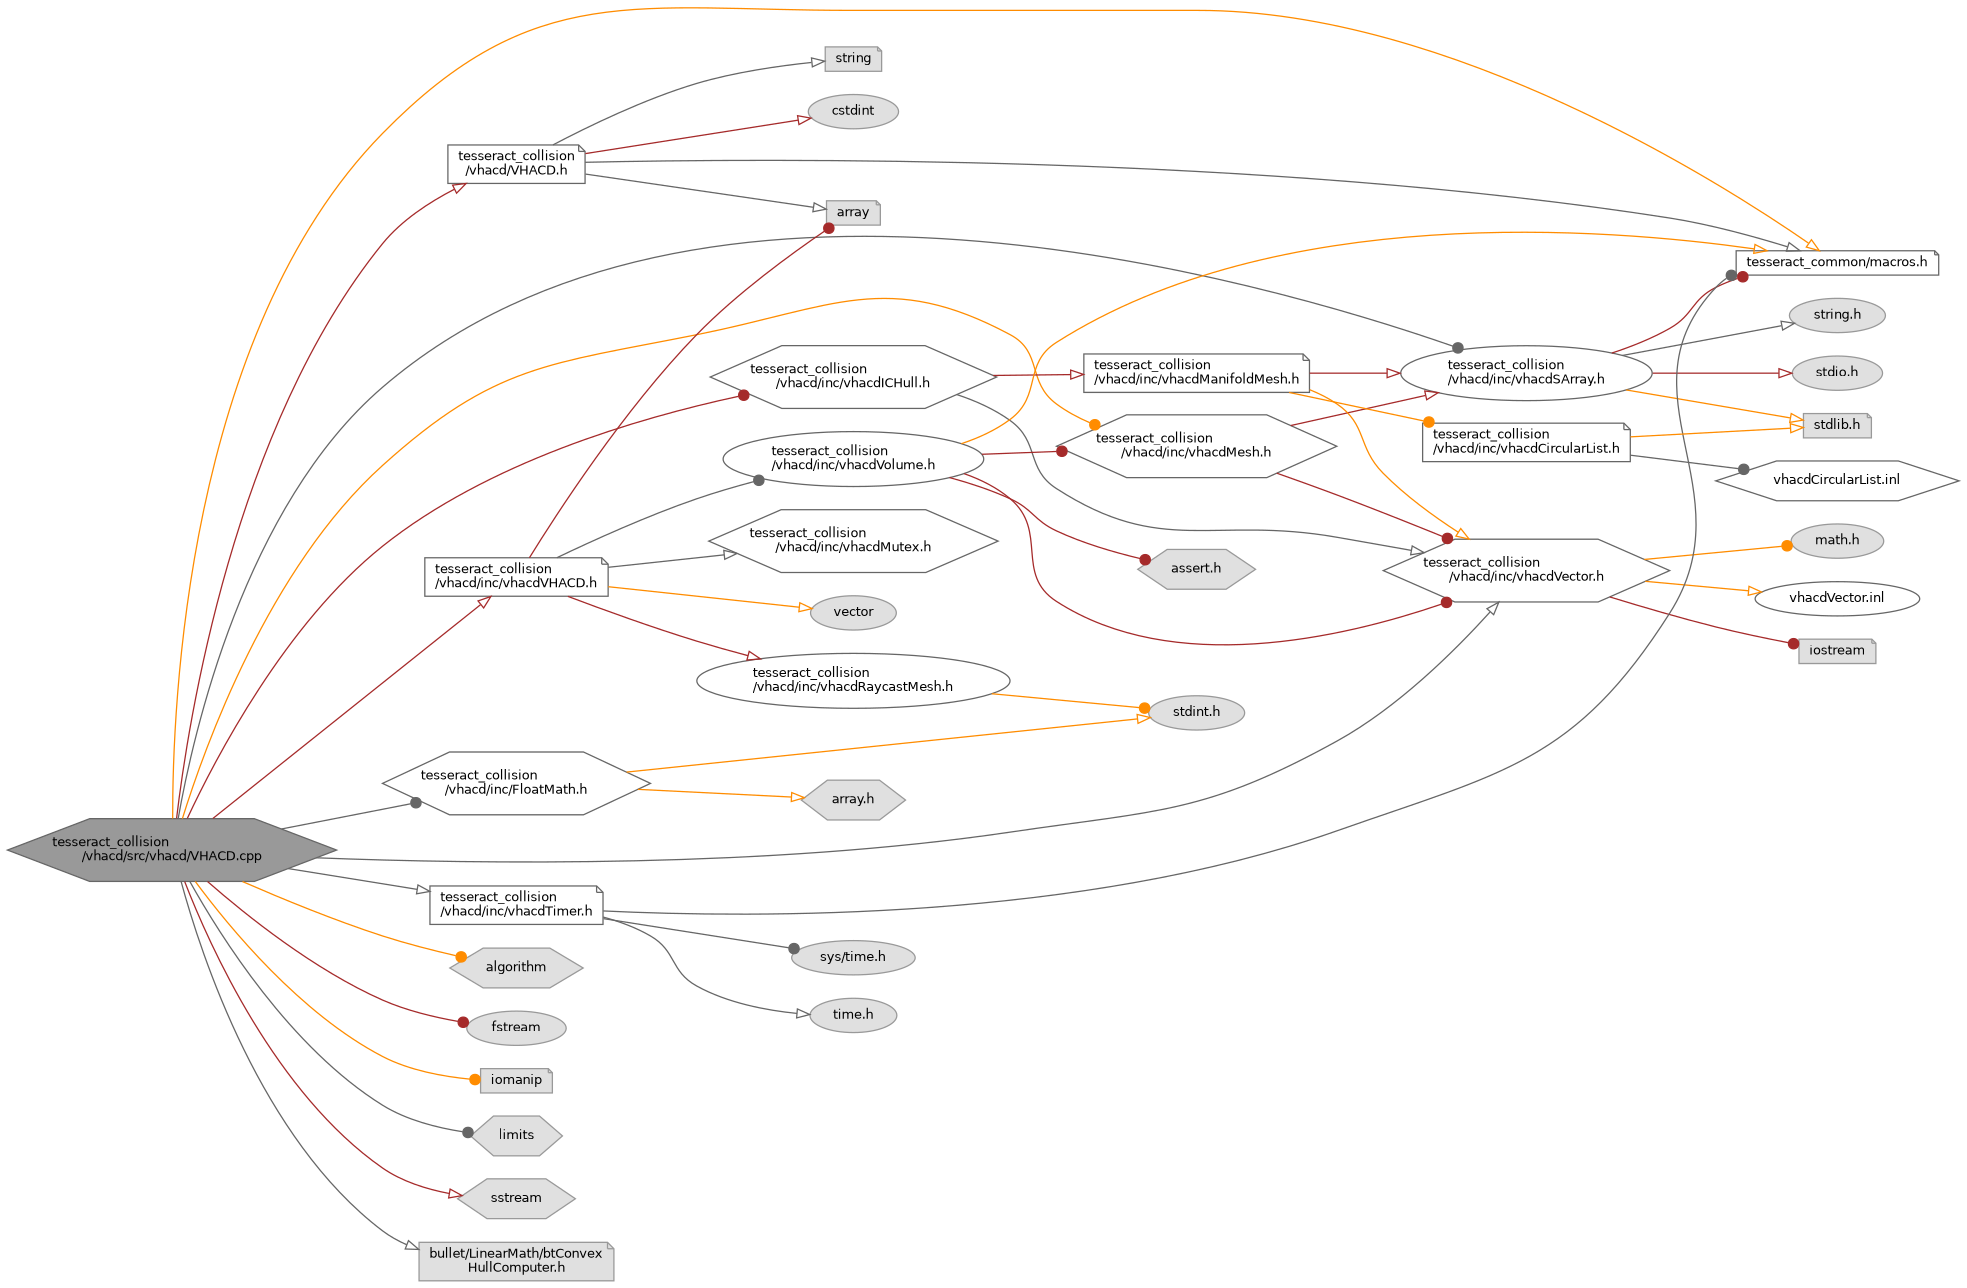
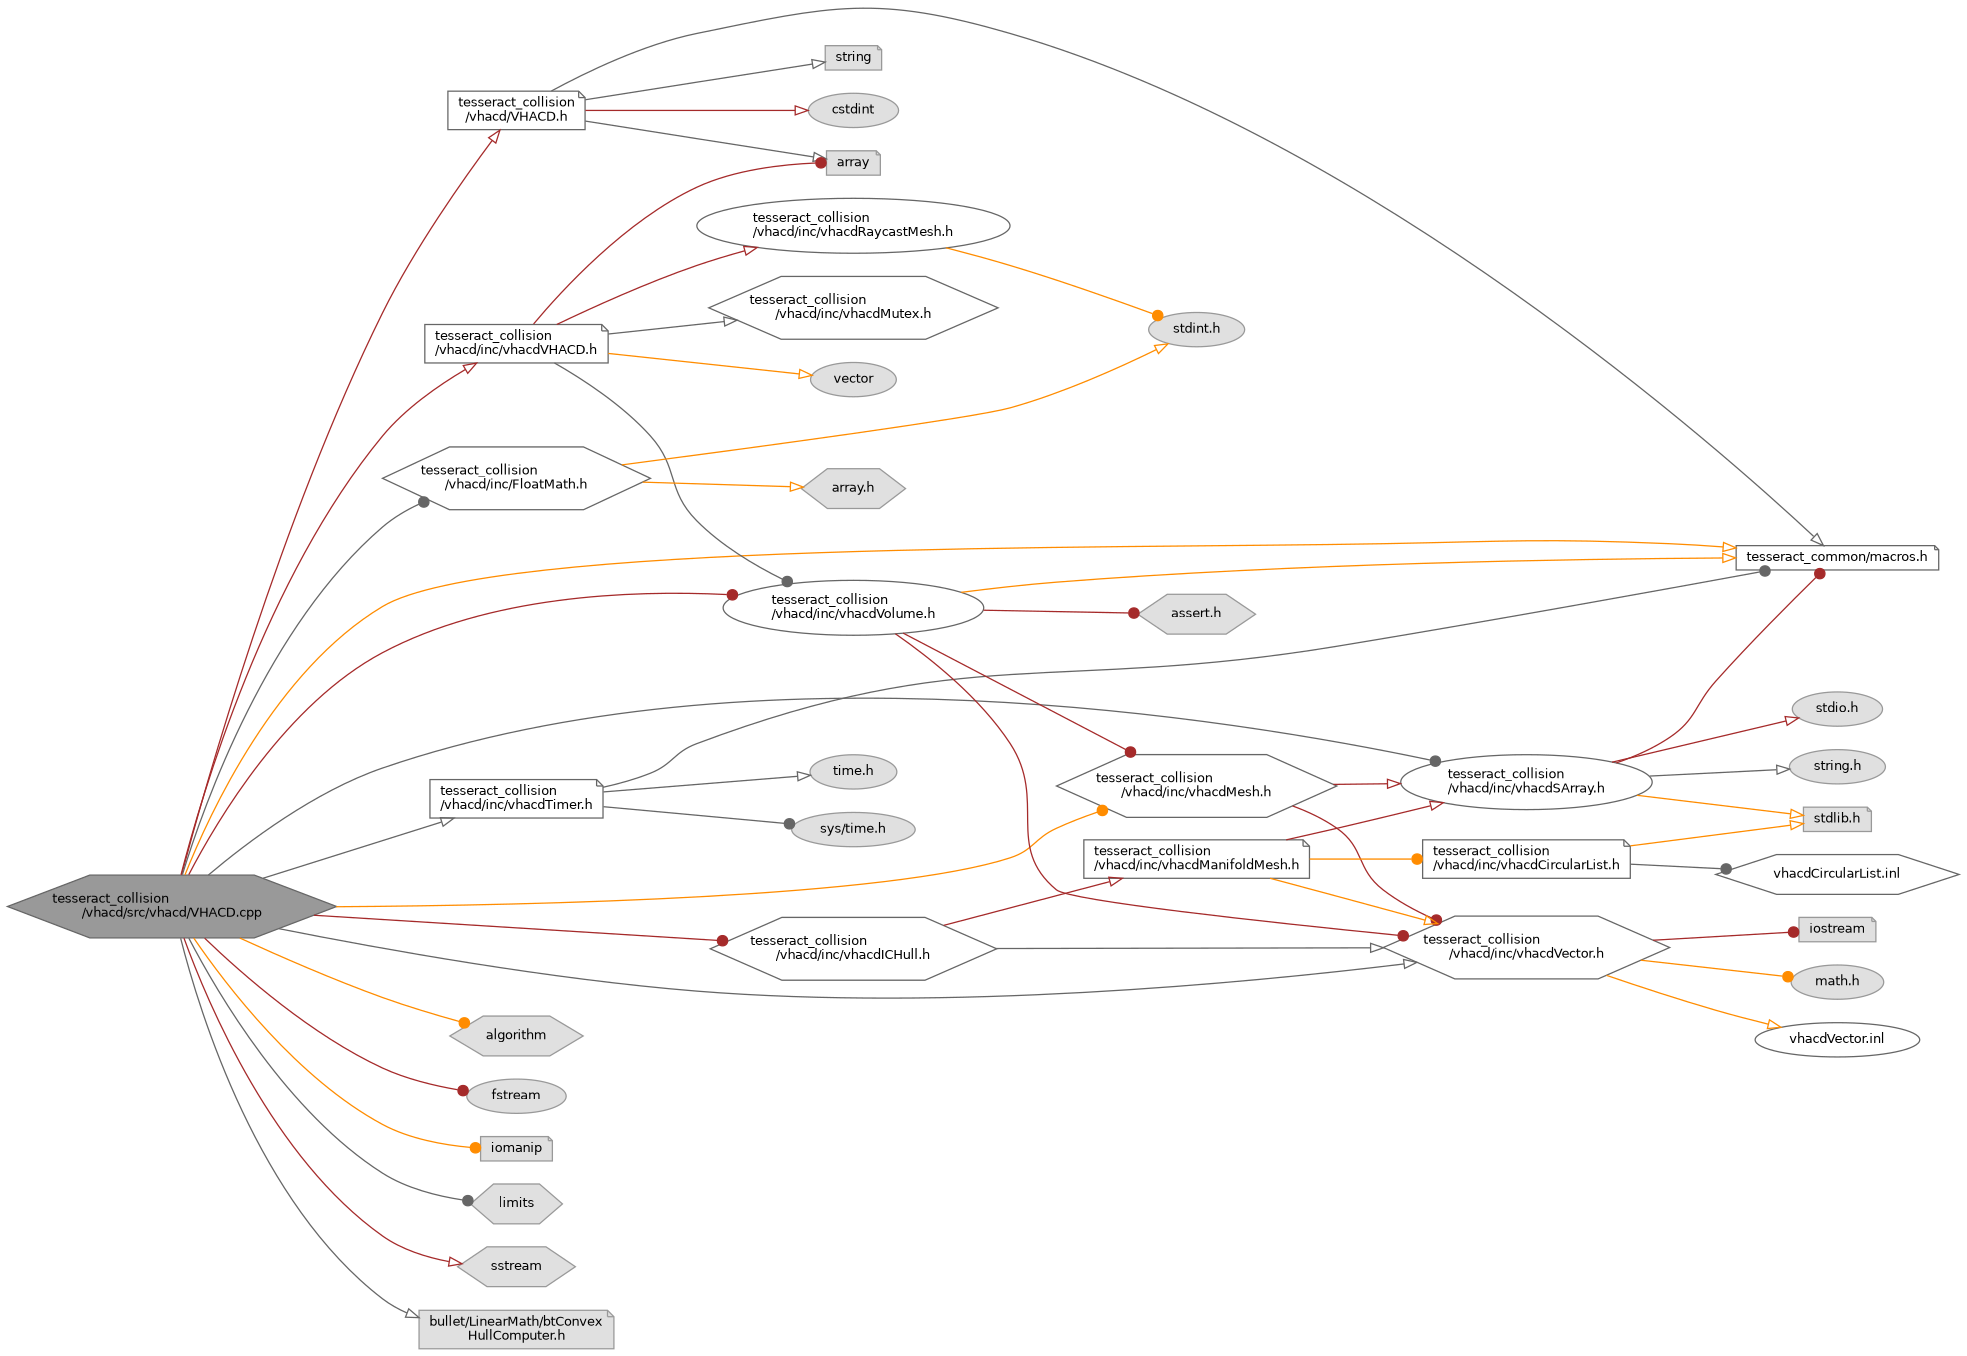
  digraph {
    rankdir=LR
    node [color=grey60 fillcolor="#E0E0E0" fontname=Helvetica fontsize=10 shape=ellipse style=filled]
    edge [arrowhead=onormal color=brown fontname=Helvetica fontsize=10 labelfontname=Helvetica labelfontsize=10 style=solid]
    n1 [color=gray40 fillcolor=grey60 fontcolor=black height=0.2 label="tesseract_collision\l/vhacd/src/vhacd/VHACD.cpp" shape=hexagon width=0.4]
    n2 [color=grey40 fillcolor=white height=0.2 label="tesseract_common/macros.h" shape=note width=0.4]
    n3 [height=0.2 label=algorithm shape=hexagon width=0.4]
    n4 [height=0.2 label=fstream width=0.4]
    n5 [height=0.2 label=iomanip shape=note width=0.4]
    n6 [height=0.2 label=limits shape=hexagon width=0.4]
    n7 [height=0.2 label=sstream shape=hexagon width=0.4]
    n8 [color=grey40 fillcolor=white height=0.2 label="tesseract_collision\l/vhacd/VHACD.h" shape=note width=0.4]
    n9 [color=grey40 fillcolor=white height=0.2 label="tesseract_collision\l/vhacd/inc/vhacdICHull.h" shape=hexagon width=0.4]
    n10 [color=grey40 fillcolor=white height=0.2 label="tesseract_collision\l/vhacd/inc/vhacdSArray.h" width=0.4]
    n11 [color=grey40 fillcolor=white height=0.2 label="tesseract_collision\l/vhacd/inc/vhacdVector.h" shape=hexagon width=0.4]
    n12 [color=grey40 fillcolor=white height=0.2 label="tesseract_collision\l/vhacd/inc/vhacdMesh.h" shape=hexagon width=0.4]
    n13 [color=grey40 fillcolor=white height=0.2 label="tesseract_collision\l/vhacd/inc/vhacdTimer.h" shape=note width=0.4]
    n14 [color=grey40 fillcolor=white height=0.2 label="tesseract_collision\l/vhacd/inc/vhacdVHACD.h" shape=note width=0.4]
    n15 [color=grey40 fillcolor=white height=0.2 label="tesseract_collision\l/vhacd/inc/vhacdVolume.h" width=0.4]
    n16 [color=grey40 fillcolor=white height=0.2 label="tesseract_collision\l/vhacd/inc/FloatMath.h" shape=hexagon width=0.4]
    n17 [height=0.2 label="bullet/LinearMath/btConvex\lHullComputer.h" shape=note width=0.4]
    n18 [height=0.2 label=cstdint width=0.4]
    n19 [height=0.2 label=array shape=note width=0.4]
    n20 [height=0.2 label=string shape=note width=0.4]
    n21 [color=grey40 fillcolor=white height=0.2 label="tesseract_collision\l/vhacd/inc/vhacdManifoldMesh.h" shape=note width=0.4]
    n22 [height=0.2 label="stdlib.h" shape=note width=0.4]
    n23 [height=0.2 label="stdio.h" width=0.4]
    n24 [height=0.2 label="string.h" width=0.4]
    n25 [height=0.2 label=iostream shape=note width=0.4]
    n26 [height=0.2 label="math.h" width=0.4]
    n27 [color=grey40 fillcolor=white height=0.2 label="vhacdVector.inl" width=0.4]
    n28 [height=0.2 label="sys/time.h" width=0.4]
    n29 [height=0.2 label="time.h" width=0.4]
    n30 [color=grey40 fillcolor=white height=0.2 label="tesseract_collision\l/vhacd/inc/vhacdMutex.h" shape=hexagon width=0.4]
    n31 [color=grey40 fillcolor=white height=0.2 label="tesseract_collision\l/vhacd/inc/vhacdRaycastMesh.h" width=0.4]
    n32 [height=0.2 label=vector width=0.4]
    n33 [height=0.2 label="assert.h" shape=hexagon width=0.4]
    n34 [height=0.2 label="stdint.h" width=0.4]
    n35 [height=0.2 label="array.h" shape=hexagon width=0.4]
    n36 [color=grey40 fillcolor=white height=0.2 label="tesseract_collision\l/vhacd/inc/vhacdCircularList.h" shape=note width=0.4]
    n37 [color=grey40 fillcolor=white height=0.2 label="vhacdCircularList.inl" shape=hexagon width=0.4]
    n1 -> n2 [color=darkorange]
    n1 -> n3 [arrowhead=dot color=darkorange]
    n1 -> n4 [arrowhead=dot]
    n1 -> n5 [arrowhead=dot color=darkorange]
    n1 -> n6 [arrowhead=dot color=gray40]
    n1 -> n7
    n1 -> n8
    n1 -> n9 [arrowhead=dot]
    n1 -> n10 [arrowhead=dot color=gray40]
    n1 -> n11 [color=gray40]
    n1 -> n12 [arrowhead=dot color=darkorange]
    n1 -> n13 [color=gray40]
    n1 -> n14
+   n1 -> n15 [arrowhead=dot]
    n1 -> n16 [arrowhead=dot color=gray40]
    n1 -> n17 [color=gray40]
    n8 -> n2 [color=gray40]
    n8 -> n18
    n8 -> n19 [color=gray40]
    n8 -> n20 [color=gray40]
    n9 -> n11 [color=gray40]
    n9 -> n21
    n10 -> n2 [arrowhead=dot]
    n10 -> n22 [color=darkorange]
    n10 -> n23
    n10 -> n24 [color=gray40]
    n11 -> n25 [arrowhead=dot]
    n11 -> n26 [arrowhead=dot color=darkorange]
    n11 -> n27 [color=darkorange]
    n12 -> n10
    n12 -> n11 [arrowhead=dot]
    n13 -> n2 [arrowhead=dot color=gray40]
    n13 -> n28 [arrowhead=dot color=gray40]
    n13 -> n29 [color=gray40]
    n14 -> n15 [arrowhead=dot color=gray40]
    n14 -> n19 [arrowhead=dot]
    n14 -> n30 [color=gray40]
    n14 -> n31
    n14 -> n32 [color=darkorange]
    n15 -> n2 [color=darkorange]
    n15 -> n11 [arrowhead=dot]
    n15 -> n12 [arrowhead=dot]
    n15 -> n33 [arrowhead=dot]
    n16 -> n34 [color=darkorange]
    n16 -> n35 [color=darkorange]
    n21 -> n10
    n21 -> n11 [color=darkorange]
    n21 -> n36 [arrowhead=dot color=darkorange]
    n31 -> n34 [arrowhead=dot color=darkorange]
    n36 -> n22 [color=darkorange]
    n36 -> n37 [arrowhead=dot color=gray40]
  }
